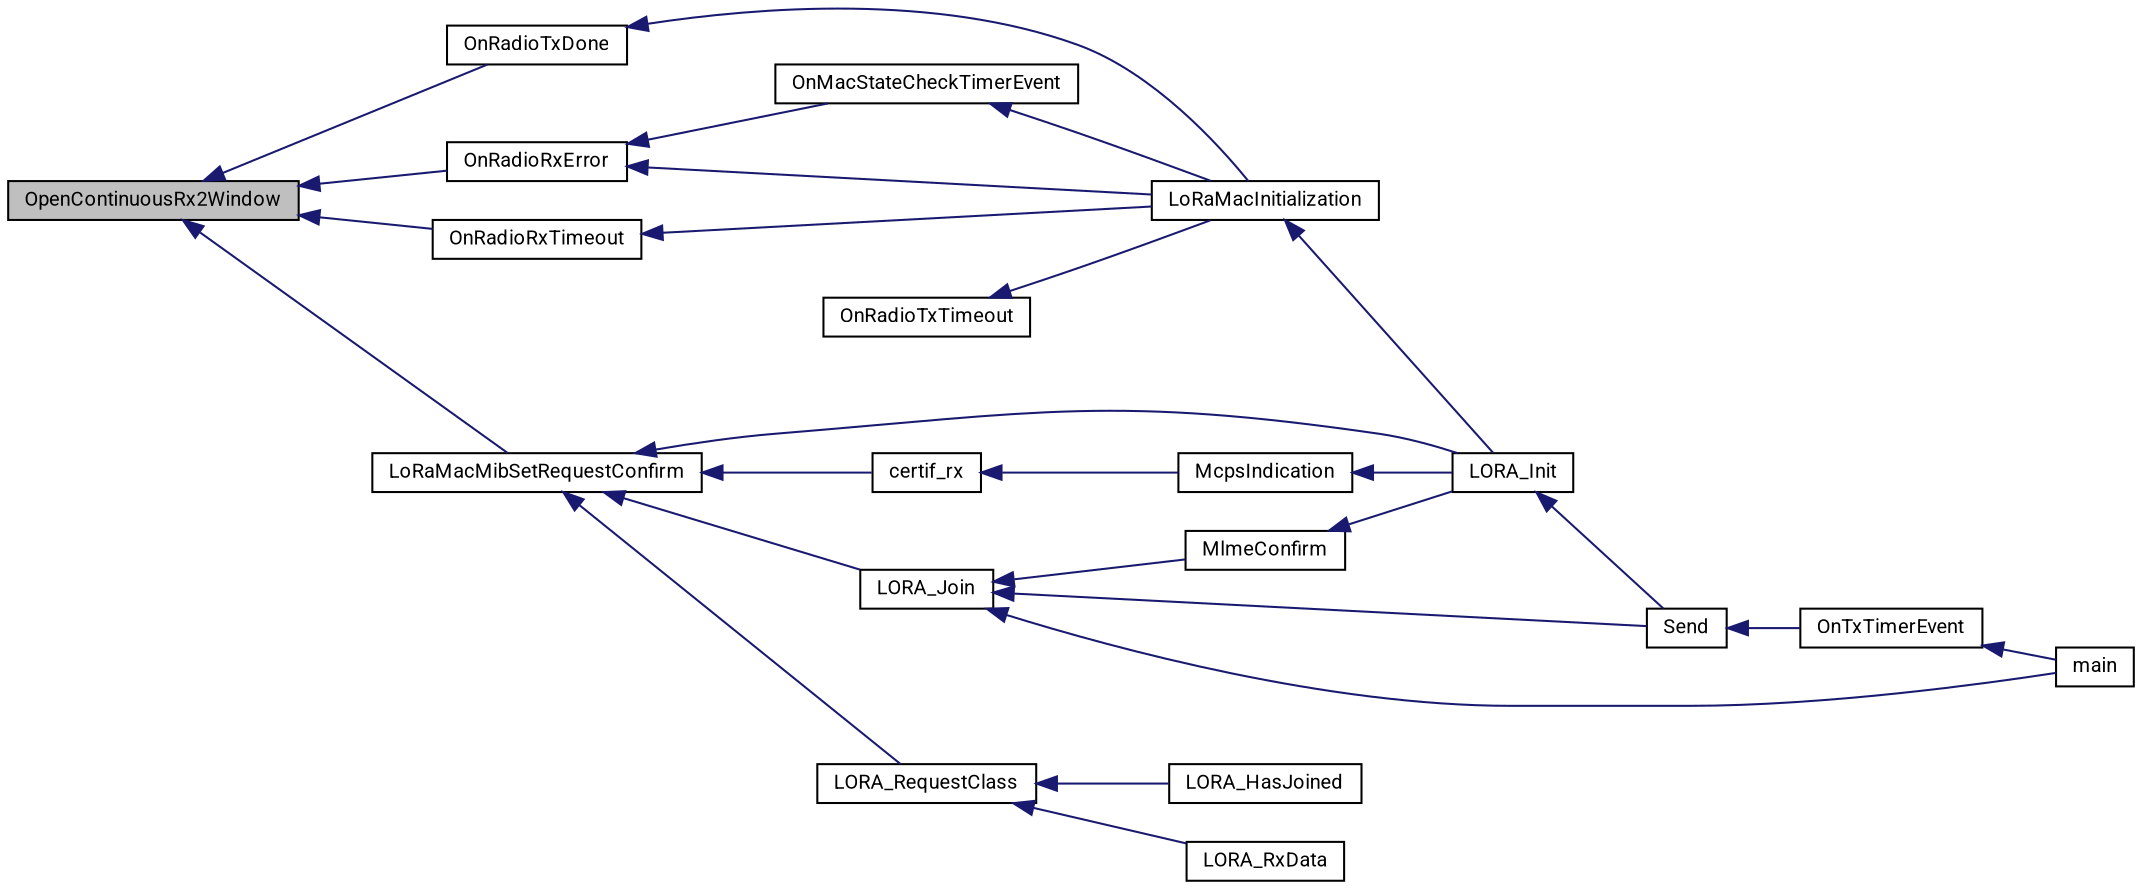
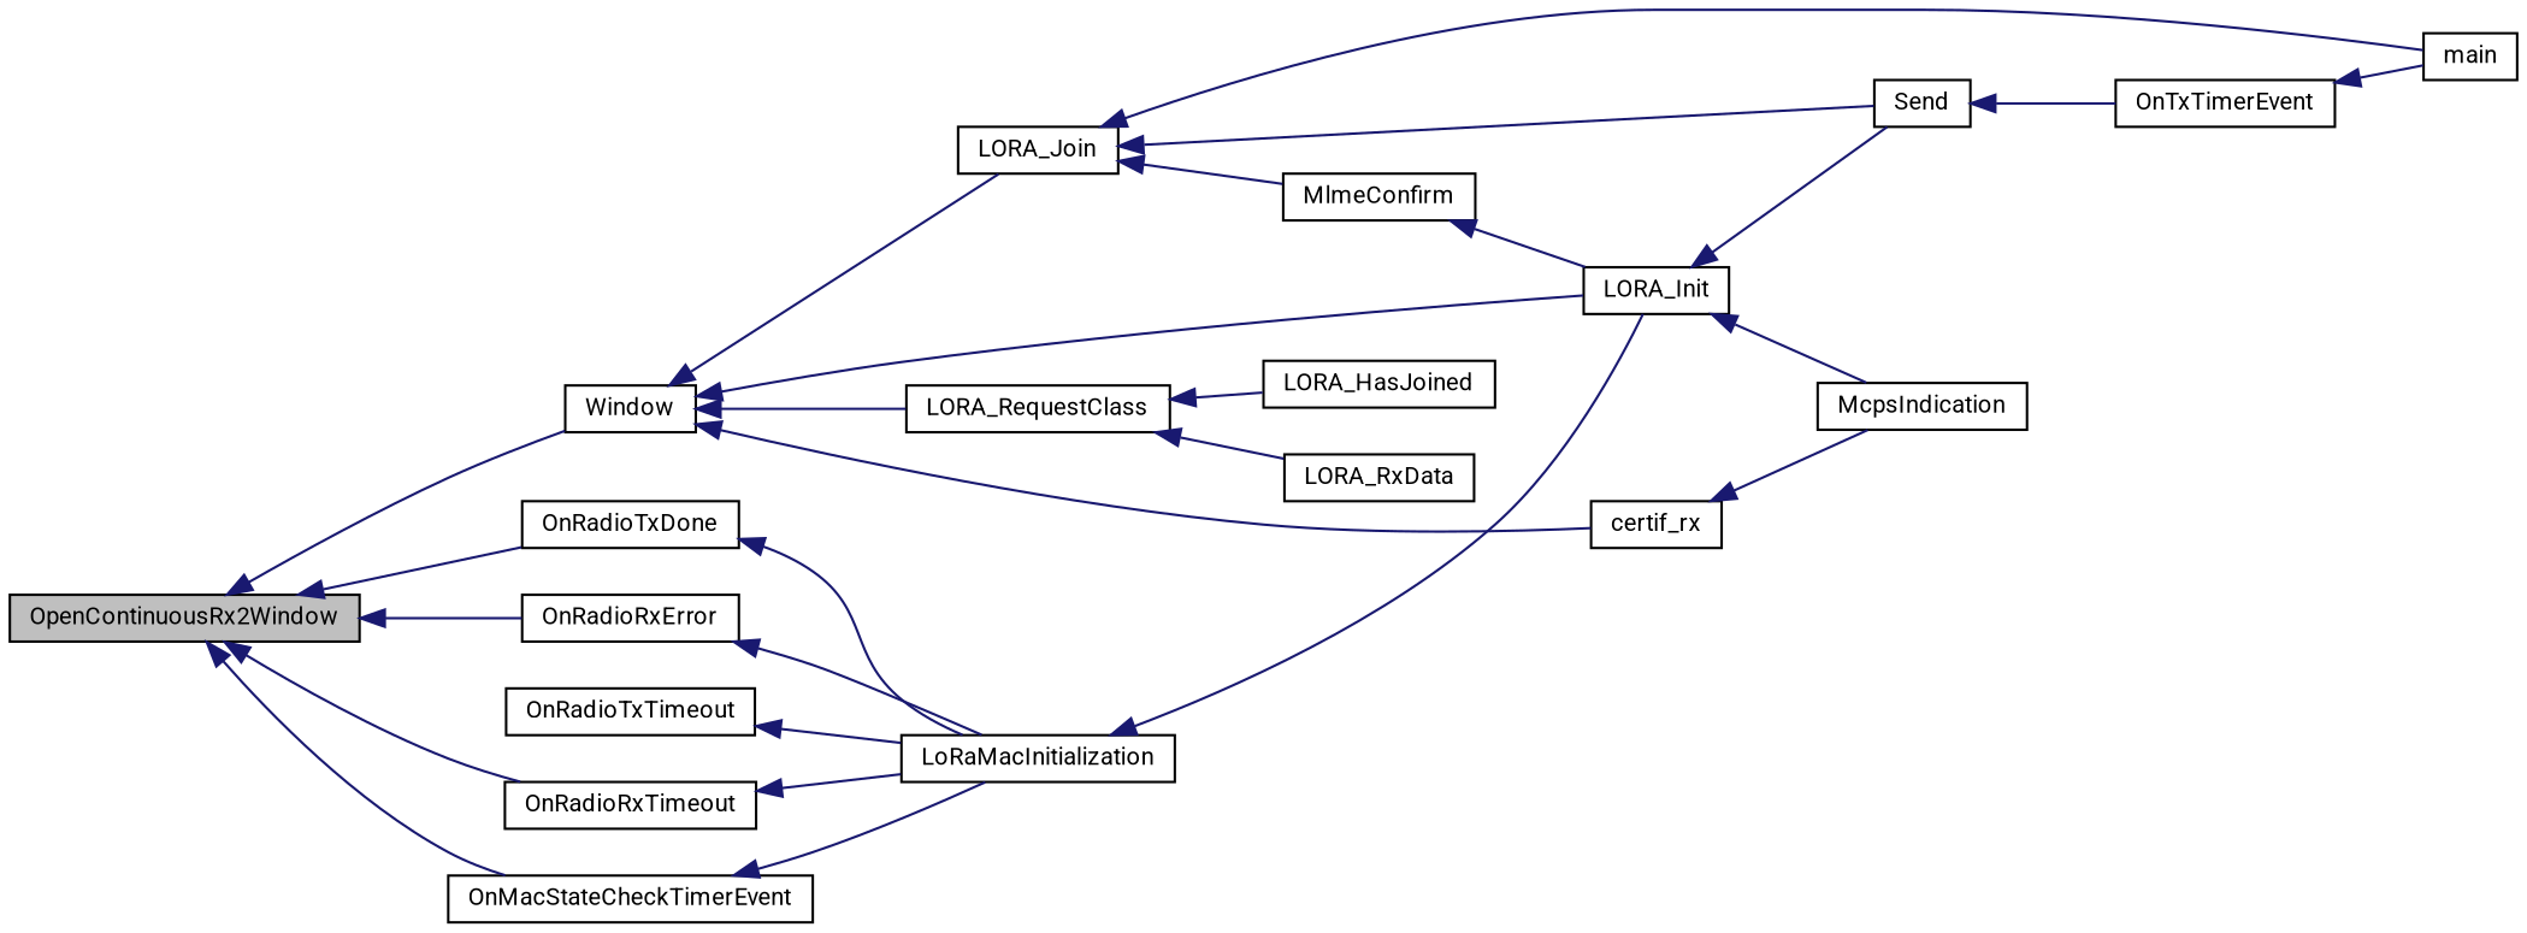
  digraph {
    fontname=Roboto
    rankdir=LR
    node [color=black fillcolor=white fontname=Roboto fontsize=10 shape=record style=filled]
    edge [color=midnightblue dir=back fontname=Roboto fontsize=10 labelfontname=Helvetica labelfontsize=10 style=solid]
    n1 [fillcolor=grey75 fontcolor=black height=0.2 label=OpenContinuousRx2Window width=0.4]
    n2 [height=0.2 label=OnRadioTxDone width=0.4]
    n3 [height=0.2 label=OnRadioRxError width=0.4]
    n4 [height=0.2 label=OnRadioRxTimeout width=0.4]
    n5 [height=0.2 label=OnMacStateCheckTimerEvent width=0.4]
-   n6 [height=0.2 label=LoRaMacMibSetRequestConfirm width=0.4]
+   n6 [height=0.2 label=Window width=0.4]
    n7 [height=0.2 label=LoRaMacInitialization width=0.4]
    n8 [height=0.2 label=OnRadioTxTimeout width=0.4]
    n9 [height=0.2 label=LORA_Init width=0.4]
    n10 [height=0.2 label=certif_rx width=0.4]
    n11 [height=0.2 label=LORA_Join width=0.4]
    n12 [height=0.2 label=LORA_RequestClass width=0.4]
    n13 [height=0.2 label=Send width=0.4]
    n14 [height=0.2 label=main width=0.4]
    n15 [height=0.2 label=McpsIndication width=0.4]
    n16 [height=0.2 label=MlmeConfirm width=0.4]
    n17 [height=0.2 label=LORA_HasJoined width=0.4]
    n18 [height=0.2 label=LORA_RxData width=0.4]
    n19 [height=0.2 label=OnTxTimerEvent width=0.4]
    n1 -> n2
    n1 -> n3
    n1 -> n4
-   n3 -> n5
+   n1 -> n5
    n1 -> n6
    n2 -> n7
    n3 -> n7
    n4 -> n7
    n5 -> n7
    n6 -> n9
    n6 -> n10
    n6 -> n11
    n6 -> n12
    n7 -> n9
    n8 -> n7
    n9 -> n13
    n10 -> n15
    n11 -> n13
    n11 -> n14
    n11 -> n16
    n12 -> n17
    n12 -> n18
    n13 -> n19
-   n15 -> n9
+   n9 -> n15
    n16 -> n9
    n19 -> n14
  }
